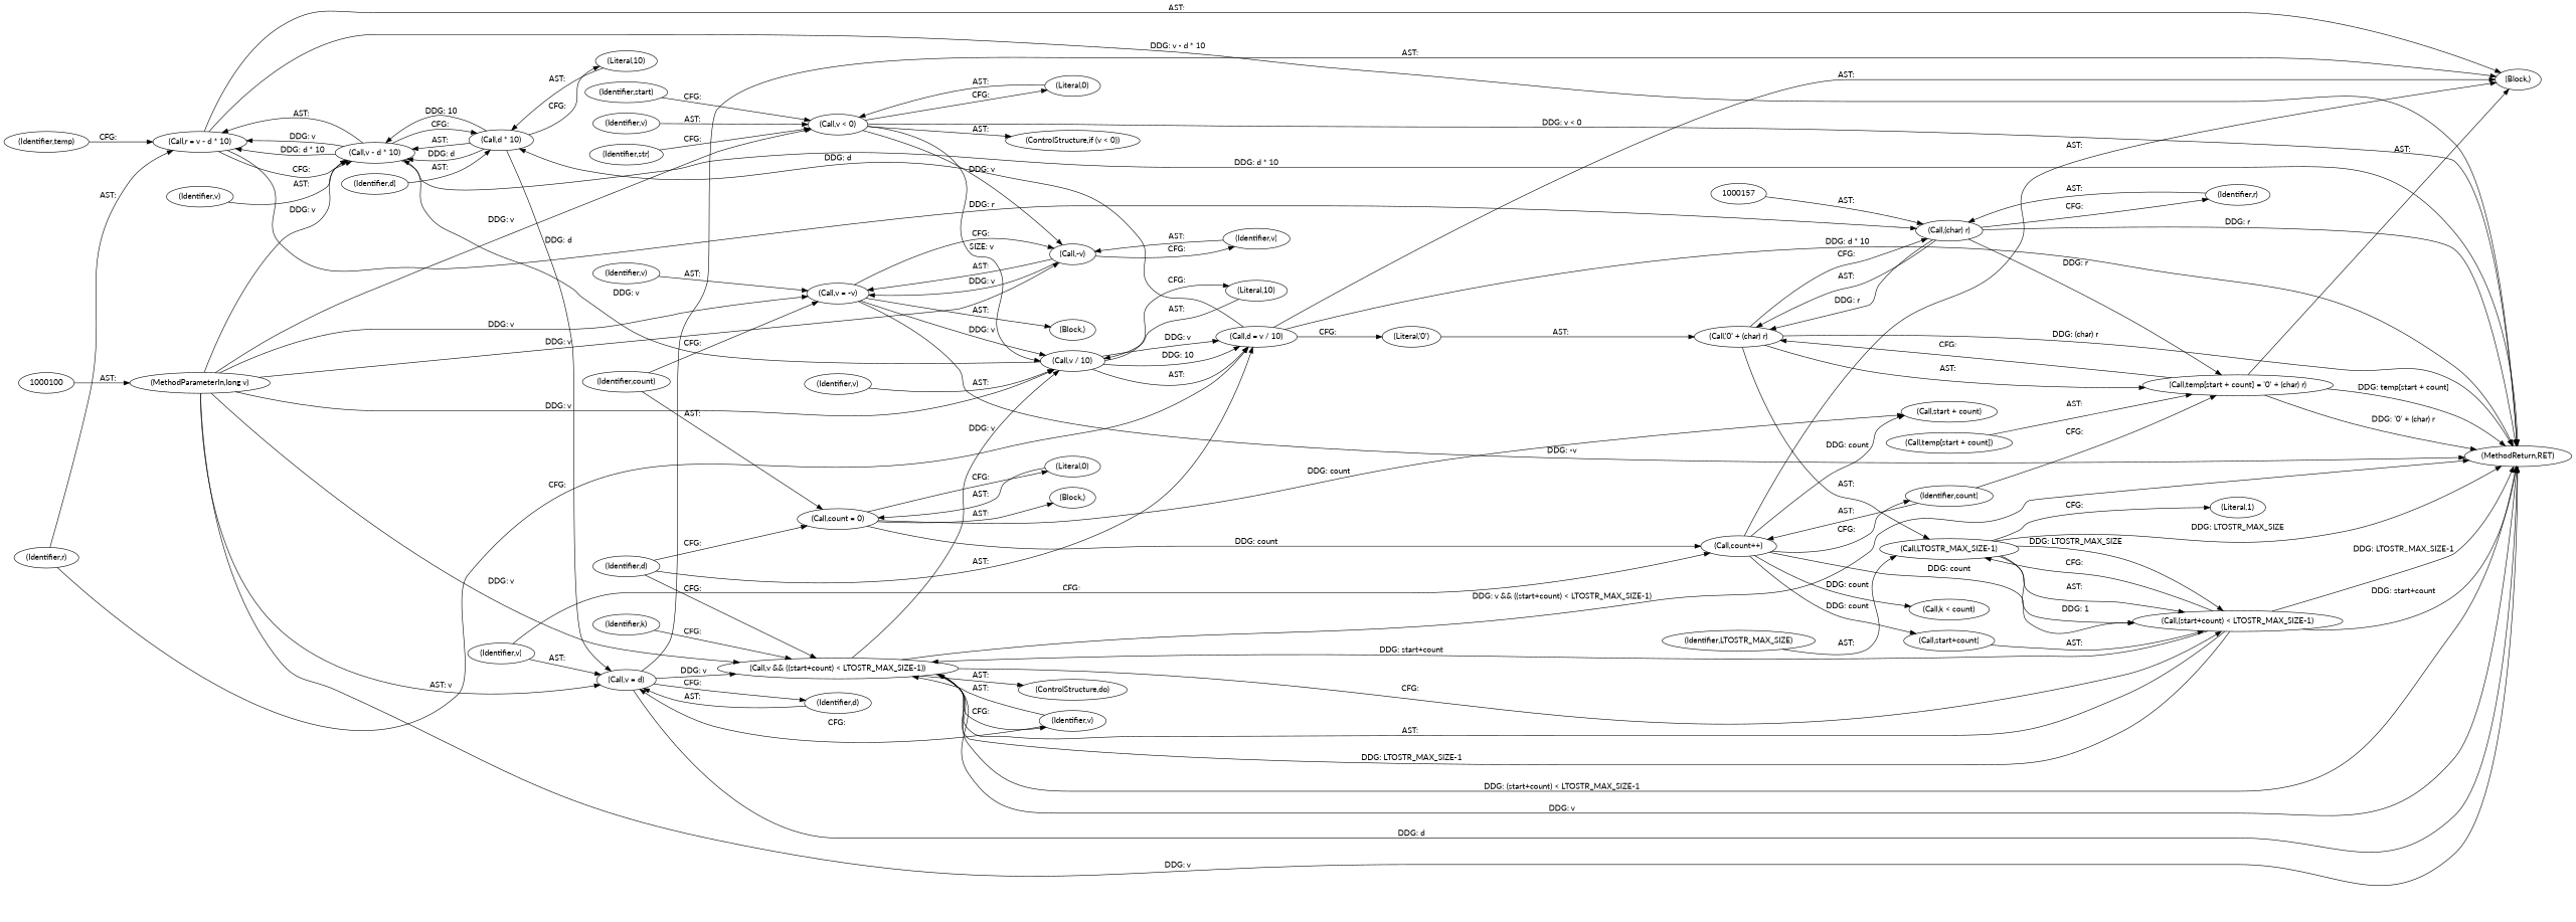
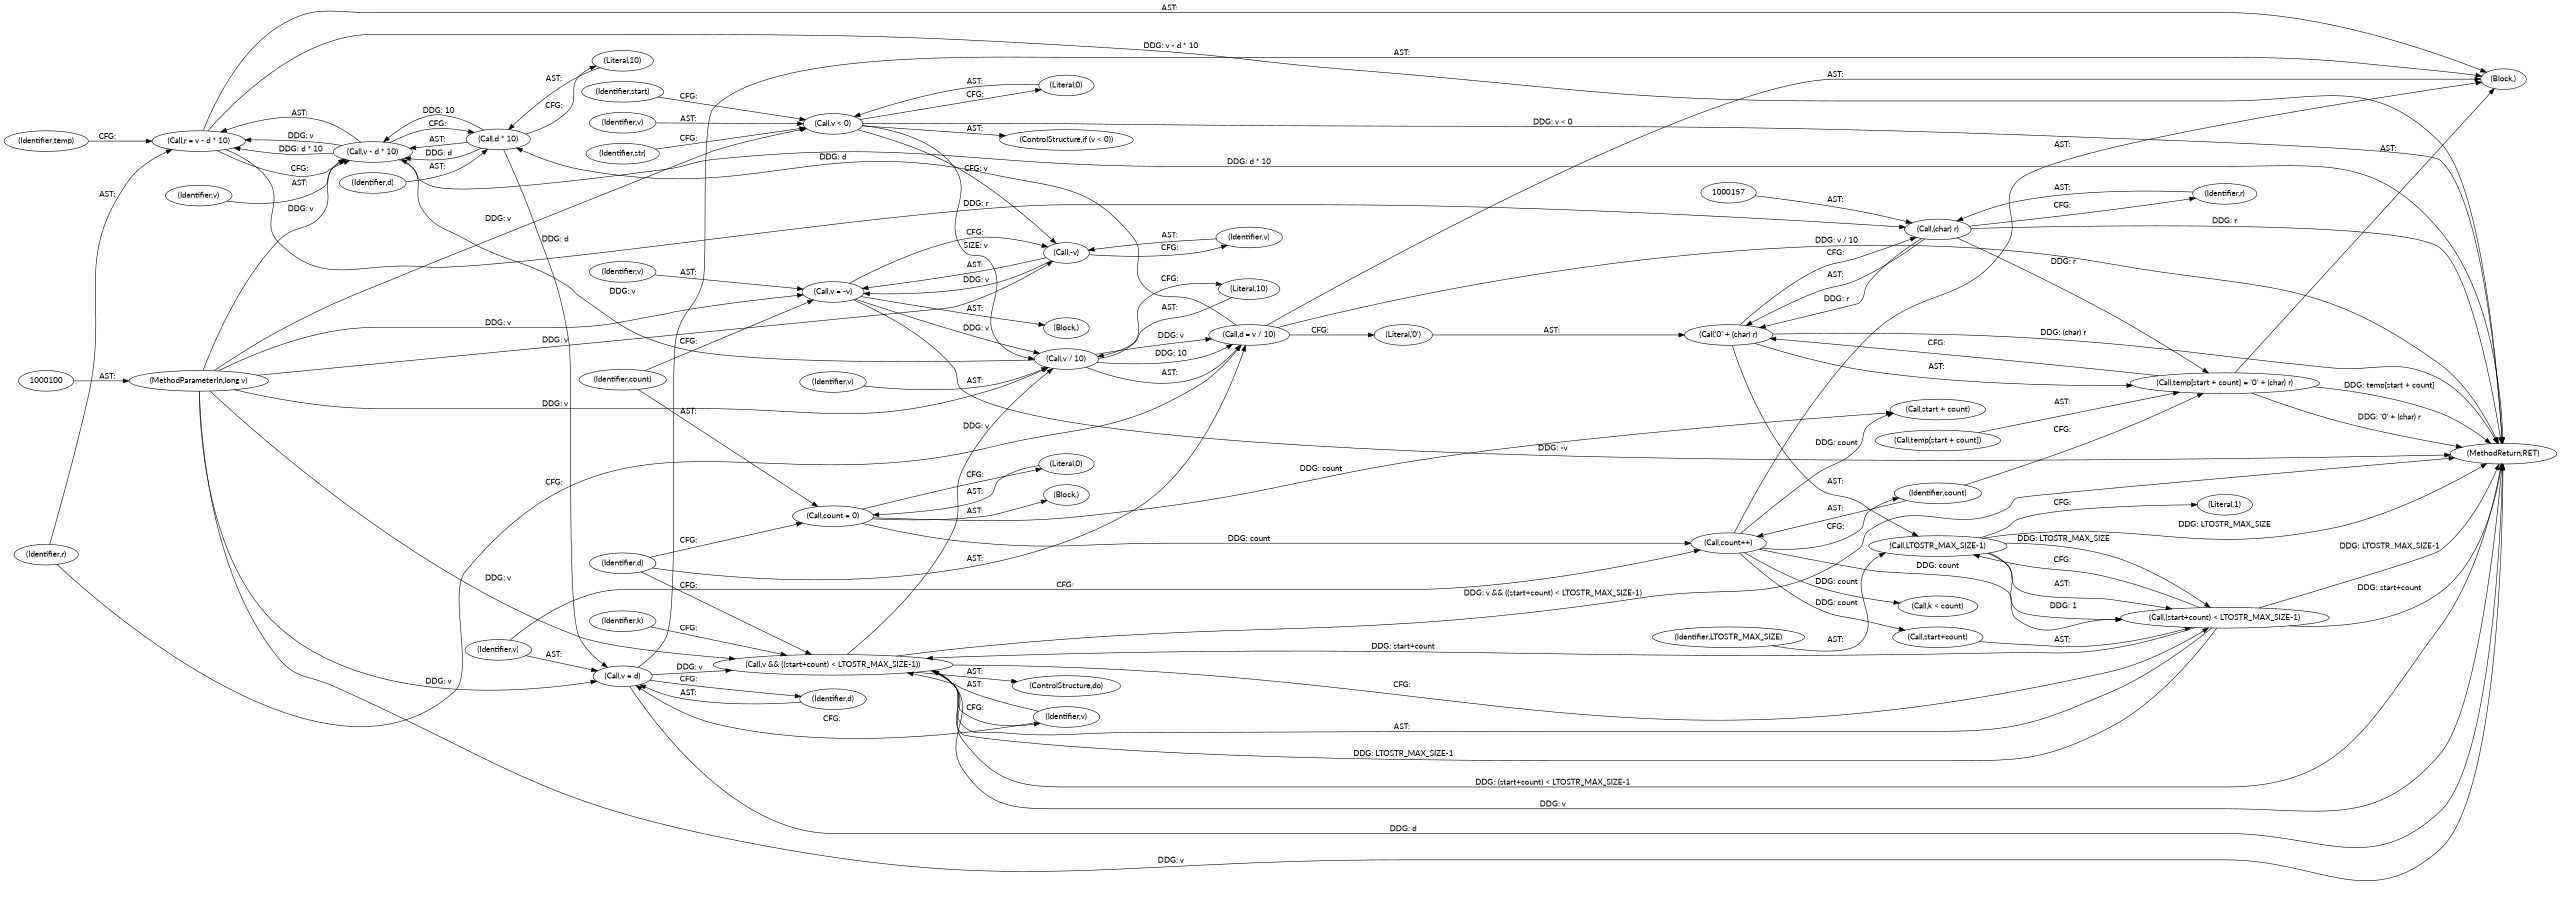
  digraph {
    fontname=Lato
    rankdir=LR
    node [fontname=Lato]
    edge [fontname=Lato]
    n1 [label="(Call,r = v - d * 10)"]
    n2 [label="(Call,v - d * 10)"]
    n3 [label="(Call,(char) r)"]
    n4 [label="(Block,)"]
    n5 [label="(MethodReturn,RET)"]
    n6 [label="(Call,d * 10)"]
    n7 [label="(Call,temp[start + count] = '0' + (char) r)"]
    n8 [label="(Call,'0' + (char) r)"]
    n9 [label="(Identifier,r)"]
    n10 [label="(Call,v = d)"]
    n11 [label="(Literal,10)"]
    n12 [label="(Call,v / 10)"]
    n13 [label="(Call,d = v / 10)"]
    n14 [label="(Literal,10)"]
    n15 [label="(Literal,'0')"]
    n16 [label="(Call,v < 0)"]
    n17 [label="(Call,-v)"]
    n18 [label="(ControlStructure,if (v < 0))"]
    n19 [label="(Literal,0)"]
    n20 [label="(Call,v = -v)"]
    n21 [label="(Identifier,v)"]
    n22 [label="(MethodParameterIn,long v)"]
    n23 [label="(Call,v && ((start+count) < LTOSTR_MAX_SIZE-1))"]
    n24 [label="(Block,)"]
    n25 [label="(Call,(start+count) < LTOSTR_MAX_SIZE-1)"]
    n26 [label="(Identifier,v)"]
    n27 [label="(ControlStructure,do)"]
    n28 [label="(Identifier,d)"]
    1000100
    n30 [label="(Call,LTOSTR_MAX_SIZE-1)"]
    n31 [label="(Literal,1)"]
    n32 [label="(Call,count++)"]
    n33 [label="(Identifier,count)"]
    n34 [label="(Call,k < count)"]
    n35 [label="(Call,start+count)"]
    n36 [label="(Call,start + count)"]
    n37 [label="(Call,count = 0)"]
    n38 [label="(Block,)"]
    n39 [label="(Literal,0)"]
    n40 [label="(Identifier,temp)"]
    n41 [label="(Identifier,start)"]
    n42 [label="(Identifier,d)"]
    n43 [label="(Identifier,r)"]
    n44 [label="(Identifier,k)"]
    n45 [label="(Identifier,count)"]
    n46 [label="(Identifier,v)"]
    n47 [label="(Call,temp[start + count])"]
    n48 [label="(Identifier,v)"]
    n49 [label="(Identifier,v)"]
    n50 [label="(Identifier,v)"]
    n51 [label="(Identifier,d)"]
    n52 [label="(Identifier,LTOSTR_MAX_SIZE)"]
    n53 [label="(Identifier,v)"]
    n54 [label="(Identifier,str)"]
    1000157
    n1 -> n2 [label="CFG: "]
    n1 -> n3 [label="DDG: r"]
    n1 -> n4 [label="AST: "]
    n1 -> n5 [label="DDG: v - d * 10"]
    n2 -> n1 [label="AST: "]
    n2 -> n1 [label="DDG: v"]
    n2 -> n1 [label="DDG: d * 10"]
    n2 -> n5 [label="DDG: d * 10"]
    n2 -> n6 [label="CFG: "]
    n3 -> n5 [label="DDG: r"]
    n3 -> n7 [label="DDG: r"]
    n3 -> n8 [label="AST: "]
    n3 -> n8 [label="DDG: r"]
    n3 -> n9 [label="CFG: "]
    n6 -> n2 [label="AST: "]
    n6 -> n2 [label="DDG: d"]
    n6 -> n2 [label="DDG: 10"]
    n6 -> n10 [label="DDG: d"]
    n6 -> n11 [label="CFG: "]
    n7 -> n4 [label="AST: "]
    n7 -> n5 [label="DDG: '0' + (char) r"]
    n7 -> n5 [label="DDG: temp[start + count]"]
    n7 -> n8 [label="CFG: "]
    n8 -> n3 [label="CFG: "]
    n8 -> n5 [label="DDG: (char) r"]
    n8 -> n7 [label="AST: "]
    n8 -> n30 [label="AST: "]
    n9 -> n3 [label="AST: "]
    n10 -> n4 [label="AST: "]
    n10 -> n5 [label="DDG: d"]
    n10 -> n23 [label="DDG: v"]
    n10 -> n28 [label="CFG: "]
    n11 -> n6 [label="AST: "]
    n12 -> n2 [label="DDG: v"]
    n12 -> n13 [label="AST: "]
    n12 -> n13 [label="DDG: v"]
    n12 -> n13 [label="DDG: 10"]
    n12 -> n14 [label="CFG: "]
    n13 -> n4 [label="AST: "]
-   n13 -> n5 [label="DDG: d * 10"]
+   n13 -> n5 [label="DDG: v / 10"]
    n13 -> n6 [label="DDG: d"]
    n13 -> n15 [label="CFG: "]
    n14 -> n12 [label="AST: "]
    n15 -> n8 [label="AST: "]
    n16 -> n5 [label="DDG: v < 0"]
    n16 -> n12 [label="SIZE: v"]
-   n16 -> n17 [label="DDG: v"]
+   n16 -> n17 [label="CFG: v"]
    n16 -> n18 [label="AST: "]
    n16 -> n19 [label="CFG: "]
    n17 -> n20 [label="AST: "]
    n17 -> n20 [label="DDG: v"]
    n17 -> n21 [label="CFG: "]
    n19 -> n16 [label="AST: "]
    n20 -> n5 [label="DDG: -v"]
    n20 -> n12 [label="DDG: v"]
    n20 -> n17 [label="CFG: "]
    n20 -> n24 [label="AST: "]
    n21 -> n17 [label="AST: "]
    n22 -> n2 [label="DDG: v"]
    n22 -> n5 [label="DDG: v"]
-   n22 -> n10 [label="AST: v"]
+   n22 -> n10 [label="DDG: v"]
    n22 -> n12 [label="DDG: v"]
    n22 -> n16 [label="DDG: v"]
    n22 -> n17 [label="DDG: v"]
    n22 -> n20 [label="DDG: v"]
    n22 -> n23 [label="DDG: v"]
    n23 -> n5 [label="DDG: v && ((start+count) < LTOSTR_MAX_SIZE-1)"]
    n23 -> n5 [label="DDG: (start+count) < LTOSTR_MAX_SIZE-1"]
    n23 -> n5 [label="DDG: v"]
    n23 -> n12 [label="DDG: v"]
    n23 -> n25 [label="CFG: "]
    n23 -> n26 [label="CFG: "]
    n23 -> n27 [label="AST: "]
    n25 -> n5 [label="DDG: start+count"]
    n25 -> n5 [label="DDG: LTOSTR_MAX_SIZE-1"]
    n25 -> n23 [label="AST: "]
    n25 -> n23 [label="DDG: start+count"]
    n25 -> n23 [label="DDG: LTOSTR_MAX_SIZE-1"]
    n25 -> n30 [label="CFG: "]
    n26 -> n10 [label="CFG: "]
    n26 -> n23 [label="AST: "]
    n28 -> n10 [label="AST: "]
    1000100 -> n22 [label="AST: "]
    n30 -> n5 [label="DDG: LTOSTR_MAX_SIZE"]
    n30 -> n25 [label="AST: "]
    n30 -> n25 [label="DDG: LTOSTR_MAX_SIZE"]
    n30 -> n25 [label="DDG: 1"]
    n30 -> n31 [label="CFG: "]
    n32 -> n4 [label="AST: "]
    n32 -> n25 [label="DDG: count"]
    n32 -> n33 [label="CFG: "]
    n32 -> n34 [label="DDG: count"]
    n32 -> n35 [label="DDG: count"]
    n32 -> n36 [label="DDG: count"]
    n33 -> n7 [label="CFG: "]
    n33 -> n32 [label="AST: "]
    n35 -> n25 [label="AST: "]
    n37 -> n32 [label="DDG: count"]
    n37 -> n36 [label="DDG: count"]
    n37 -> n38 [label="AST: "]
    n37 -> n39 [label="CFG: "]
    n39 -> n37 [label="AST: "]
    n40 -> n1 [label="CFG: "]
    n41 -> n16 [label="CFG: "]
    n42 -> n6 [label="AST: "]
    n43 -> n1 [label="AST: "]
    n43 -> n13 [label="CFG: "]
    n44 -> n23 [label="CFG: "]
    n45 -> n20 [label="CFG: "]
    n45 -> n37 [label="AST: "]
    n46 -> n10 [label="AST: "]
    n46 -> n32 [label="CFG: "]
    n47 -> n7 [label="AST: "]
    n48 -> n16 [label="AST: "]
    n49 -> n12 [label="AST: "]
    n50 -> n2 [label="AST: "]
    n51 -> n13 [label="AST: "]
    n51 -> n23 [label="CFG: "]
    n51 -> n37 [label="CFG: "]
    n52 -> n30 [label="AST: "]
    n53 -> n20 [label="AST: "]
    n54 -> n16 [label="CFG: "]
    1000157 -> n3 [label="AST: "]
  }
